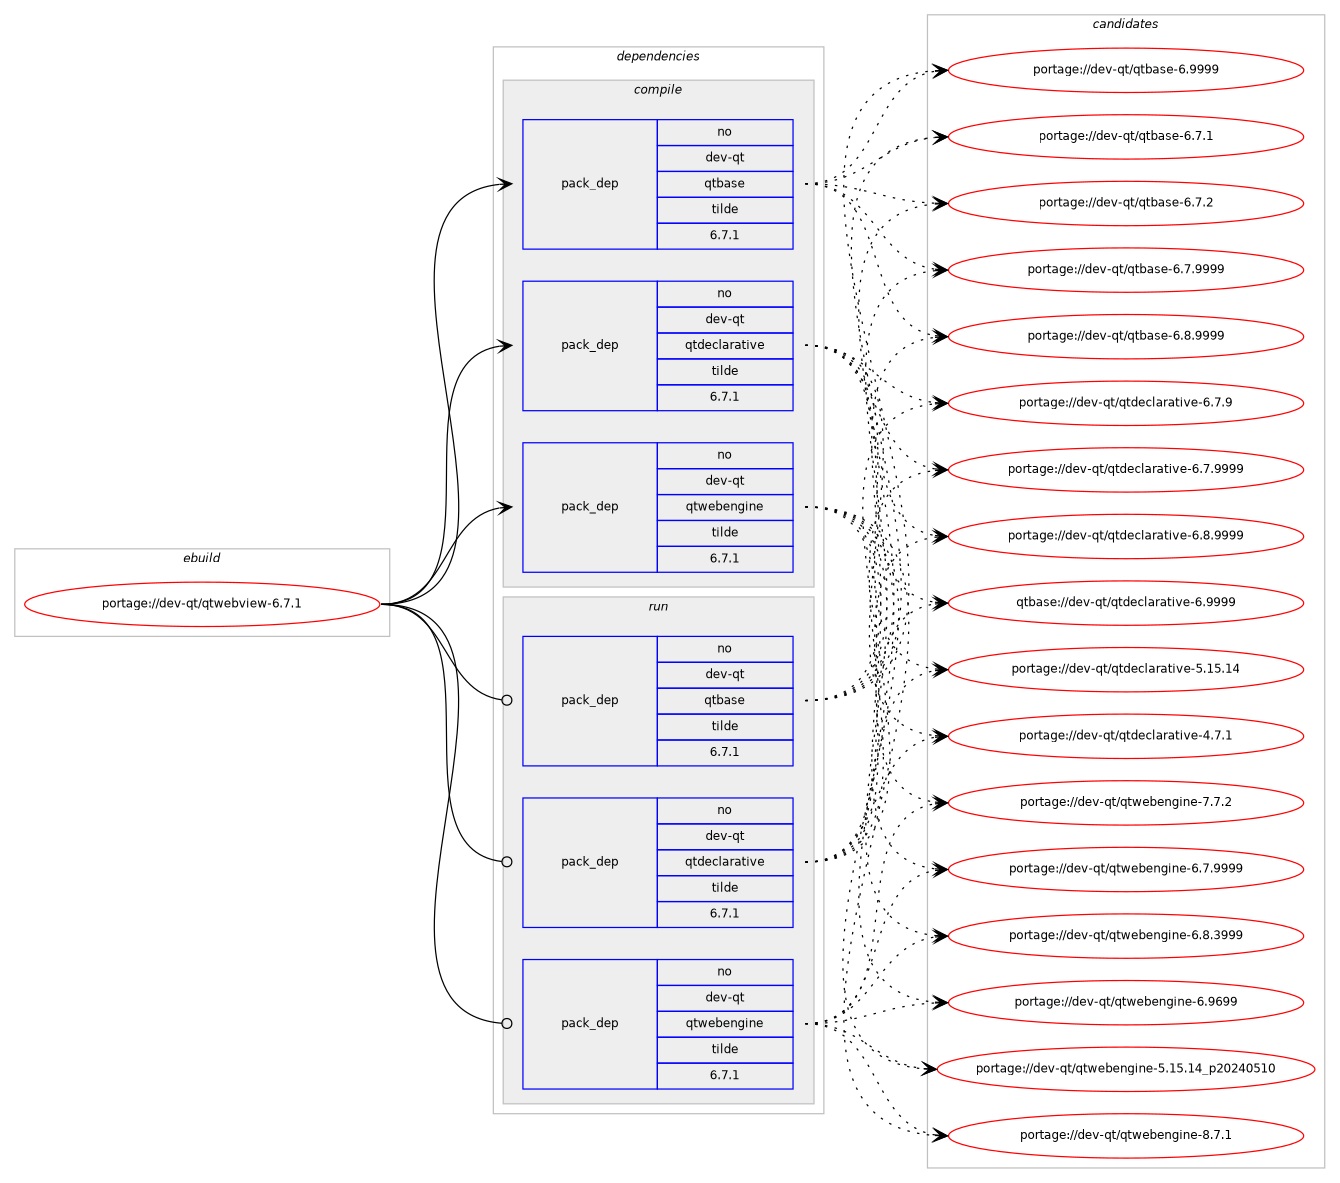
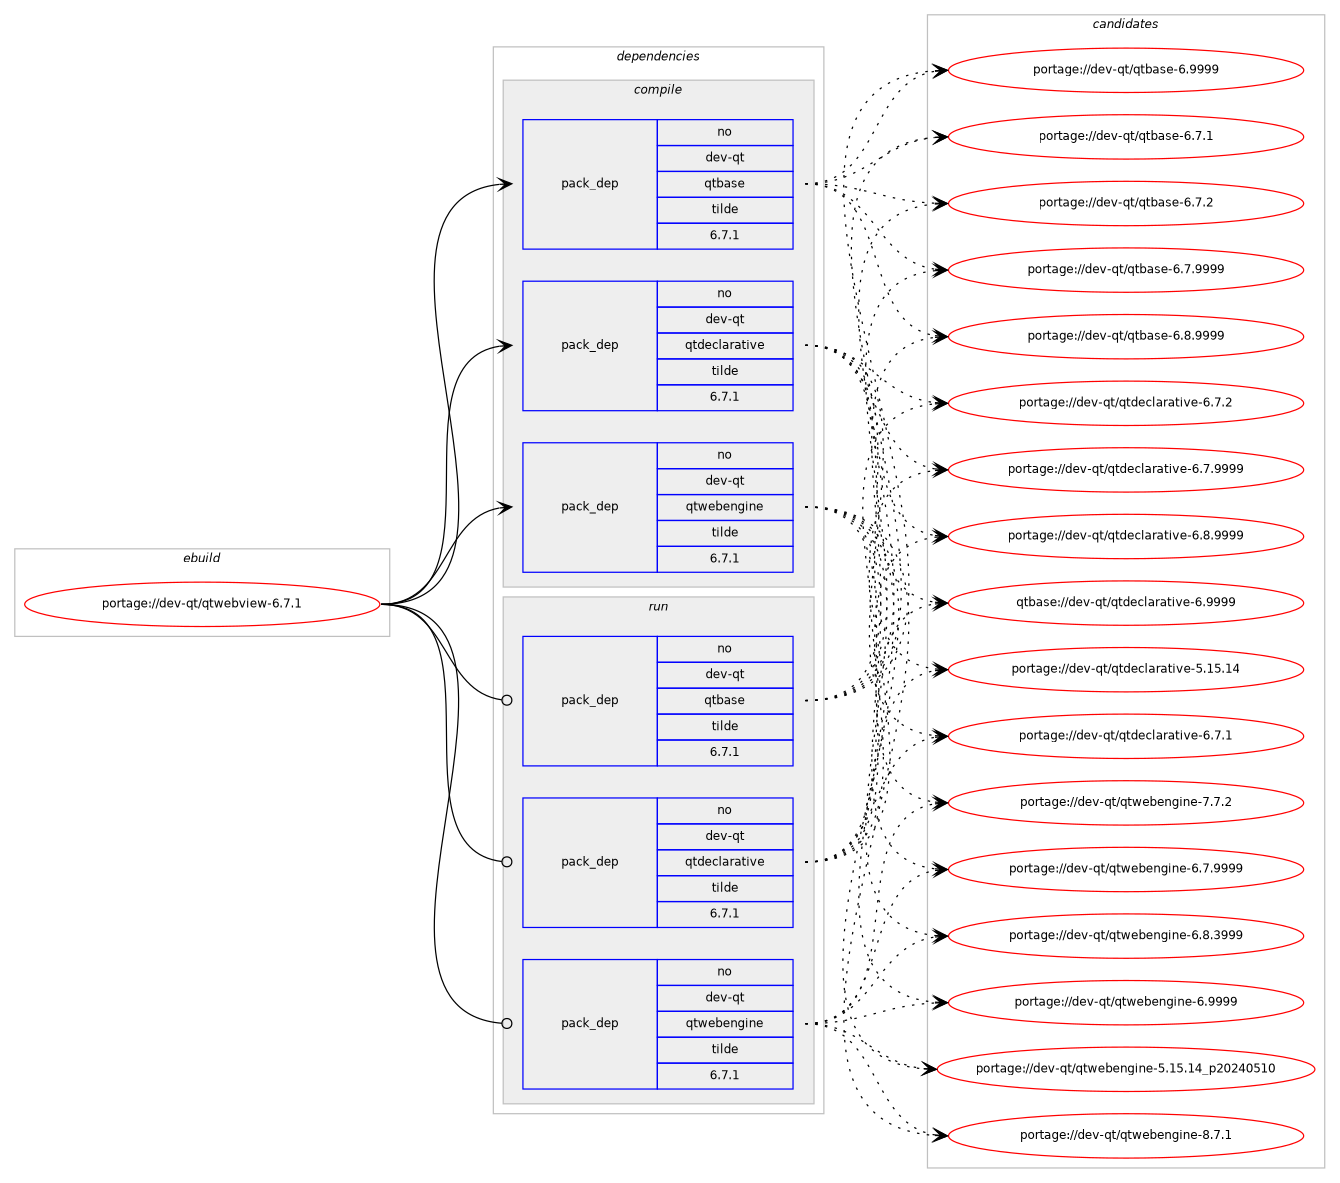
  digraph {
    compound=true
    concentrate=true
    fontname=Helvetica
    fontsize=10
    newrank=true
    rankdir=LR
    ranksep=1.5
    node [color=red fontname=Helvetica fontsize=10]
    edge [arrowhead=vee headport=w style=dotted tailport=e weight=100]
    n1 [label="portage://dev-qt/qtwebview-6.7.1" width=4]
    n2 [color=blue label=<<TABLE BORDER="0" CELLBORDER="1" CELLSPACING="0" CELLPADDING="4" WIDTH="220"><TR><TD ROWSPAN="6" CELLPADDING="30">pack_dep</TD></TR><TR><TD WIDTH="110">no</TD></TR><TR><TD>dev-qt</TD></TR><TR><TD>qtbase</TD></TR><TR><TD>tilde</TD></TR><TR><TD>6.7.1</TD></TR></TABLE>> shape=none]
    n3 [color=blue label=<<TABLE BORDER="0" CELLBORDER="1" CELLSPACING="0" CELLPADDING="4" WIDTH="220"><TR><TD ROWSPAN="6" CELLPADDING="30">pack_dep</TD></TR><TR><TD WIDTH="110">no</TD></TR><TR><TD>dev-qt</TD></TR><TR><TD>qtdeclarative</TD></TR><TR><TD>tilde</TD></TR><TR><TD>6.7.1</TD></TR></TABLE>> shape=none]
    n4 [color=blue label=<<TABLE BORDER="0" CELLBORDER="1" CELLSPACING="0" CELLPADDING="4" WIDTH="220"><TR><TD ROWSPAN="6" CELLPADDING="30">pack_dep</TD></TR><TR><TD WIDTH="110">no</TD></TR><TR><TD>dev-qt</TD></TR><TR><TD>qtwebengine</TD></TR><TR><TD>tilde</TD></TR><TR><TD>6.7.1</TD></TR></TABLE>> shape=none]
    n5 [color=blue label=<<TABLE BORDER="0" CELLBORDER="1" CELLSPACING="0" CELLPADDING="4" WIDTH="220"><TR><TD ROWSPAN="6" CELLPADDING="30">pack_dep</TD></TR><TR><TD WIDTH="110">no</TD></TR><TR><TD>dev-qt</TD></TR><TR><TD>qtbase</TD></TR><TR><TD>tilde</TD></TR><TR><TD>6.7.1</TD></TR></TABLE>> shape=none]
    n6 [color=blue label=<<TABLE BORDER="0" CELLBORDER="1" CELLSPACING="0" CELLPADDING="4" WIDTH="220"><TR><TD ROWSPAN="6" CELLPADDING="30">pack_dep</TD></TR><TR><TD WIDTH="110">no</TD></TR><TR><TD>dev-qt</TD></TR><TR><TD>qtdeclarative</TD></TR><TR><TD>tilde</TD></TR><TR><TD>6.7.1</TD></TR></TABLE>> shape=none]
    n7 [color=blue label=<<TABLE BORDER="0" CELLBORDER="1" CELLSPACING="0" CELLPADDING="4" WIDTH="220"><TR><TD ROWSPAN="6" CELLPADDING="30">pack_dep</TD></TR><TR><TD WIDTH="110">no</TD></TR><TR><TD>dev-qt</TD></TR><TR><TD>qtwebengine</TD></TR><TR><TD>tilde</TD></TR><TR><TD>6.7.1</TD></TR></TABLE>> shape=none]
    n8 [label="portage://dev-qt/qtbase-6.7.1" width=4]
    n9 [label="portage://dev-qt/qtbase-6.7.2" width=4]
    n10 [label="portage://dev-qt/qtbase-6.7.9999" width=4]
    n11 [label="portage://dev-qt/qtbase-6.8.9999" width=4]
    n12 [label="portage://dev-qt/qtbase-6.9999" width=4]
    n13 [label="portage://dev-qt/qtdeclarative-5.15.14" width=4]
-   n14 [label="portage://dev-qt/qtdeclarative-4.7.1" width=4]
-   n15 [label="portage://dev-qt/qtdeclarative-6.7.9" width=4]
+   n14 [label="portage://dev-qt/qtdeclarative-6.7.1" width=4]
+   n15 [label="portage://dev-qt/qtdeclarative-6.7.2" width=4]
    n16 [label="portage://dev-qt/qtdeclarative-6.7.9999" width=4]
    n17 [label="portage://dev-qt/qtdeclarative-6.8.9999" width=4]
    n18 [label="qtbase://dev-qt/qtdeclarative-6.9999" width=4]
    n19 [label="portage://dev-qt/qtwebengine-5.15.14_p20240510" width=4]
    n20 [label="portage://dev-qt/qtwebengine-8.7.1" width=4]
    n21 [label="portage://dev-qt/qtwebengine-7.7.2" width=4]
    n22 [label="portage://dev-qt/qtwebengine-6.7.9999" width=4]
    n23 [label="portage://dev-qt/qtwebengine-6.8.3999" width=4]
-   n24 [label="portage://dev-qt/qtwebengine-6.9699" width=4]
+   n24 [label="portage://dev-qt/qtwebengine-6.9999" width=4]
    subgraph cluster_1 {
      color=gray
      label=<<i>ebuild</i>>
      rank=same
      n1
    }
    subgraph cluster_2 {
      color=gray
      label=<<i>dependencies</i>>
      subgraph cluster_3 {
        color=gray
        fillcolor="#eeeeee"
        label=<<i>compile</i>>
        style=filled
        subgraph sub_4 {
          color=gray
          fillcolor="#eeeeee"
          label=<<i>compile</i>>
          style=filled
          n2
        }
        subgraph sub_5 {
          color=gray
          fillcolor="#eeeeee"
          label=<<i>compile</i>>
          style=filled
          n3
        }
        subgraph sub_6 {
          color=gray
          fillcolor="#eeeeee"
          label=<<i>compile</i>>
          style=filled
          n4
        }
      }
      subgraph cluster_7 {
        color=gray
        fillcolor="#eeeeee"
        label=<<i>compile and run</i>>
        style=filled
      }
      subgraph cluster_8 {
        color=gray
        fillcolor="#eeeeee"
        label=<<i>run</i>>
        style=filled
        subgraph sub_9 {
          color=gray
          fillcolor="#eeeeee"
          label=<<i>run</i>>
          style=filled
          n5
        }
        subgraph sub_10 {
          color=gray
          fillcolor="#eeeeee"
          label=<<i>run</i>>
          style=filled
          n6
        }
        subgraph sub_11 {
          color=gray
          fillcolor="#eeeeee"
          label=<<i>run</i>>
          style=filled
          n7
        }
      }
    }
    subgraph cluster_12 {
      color=gray
      label=<<i>candidates</i>>
      rank=same
      subgraph sub_13 {
        color=black
        label=<<i>candidates</i>>
        nodesep=1
        rank=same
        n8
        n9
        n10
        n11
        n12
      }
      subgraph sub_14 {
        color=black
        label=<<i>candidates</i>>
        nodesep=1
        rank=same
        n13
        n14
        n15
        n16
        n17
        n18
      }
      subgraph sub_15 {
        color=black
        label=<<i>candidates</i>>
        nodesep=1
        rank=same
        n19
        n20
        n21
        n22
        n23
        n24
      }
      subgraph sub_16 {
        color=black
        label=<<i>candidates</i>>
        nodesep=1
        rank=same
        n8
        n9
        n10
        n11
        n12
      }
      subgraph sub_17 {
        color=black
        label=<<i>candidates</i>>
        nodesep=1
        rank=same
        n13
        n14
        n15
        n16
        n17
        n18
      }
      subgraph sub_18 {
        color=black
        label=<<i>candidates</i>>
        nodesep=1
        rank=same
        n19
        n20
        n21
        n22
        n23
        n24
      }
    }
    n1 -> n2 [style=solid weight=20]
    n1 -> n3 [style=solid weight=20]
    n1 -> n4 [style=solid weight=20]
    n1 -> n5 [arrowhead=odot style=solid weight=20]
    n1 -> n6 [arrowhead=odot style=solid weight=20]
    n1 -> n7 [arrowhead=odot style=solid weight=20]
    n2 -> n8
    n2 -> n9
    n2 -> n10
    n2 -> n11
    n2 -> n12
    n3 -> n13
    n3 -> n14
    n3 -> n15
    n3 -> n16
    n3 -> n17
    n3 -> n18
    n4 -> n19
    n4 -> n20
    n4 -> n21
    n4 -> n22
    n4 -> n23
    n4 -> n24
    n5 -> n8
    n5 -> n9
    n5 -> n10
    n5 -> n11
    n5 -> n12
    n6 -> n13
    n6 -> n14
    n6 -> n15
    n6 -> n16
    n6 -> n17
    n6 -> n18
    n7 -> n19
    n7 -> n20
    n7 -> n21
    n7 -> n22
    n7 -> n23
    n7 -> n24
  }
